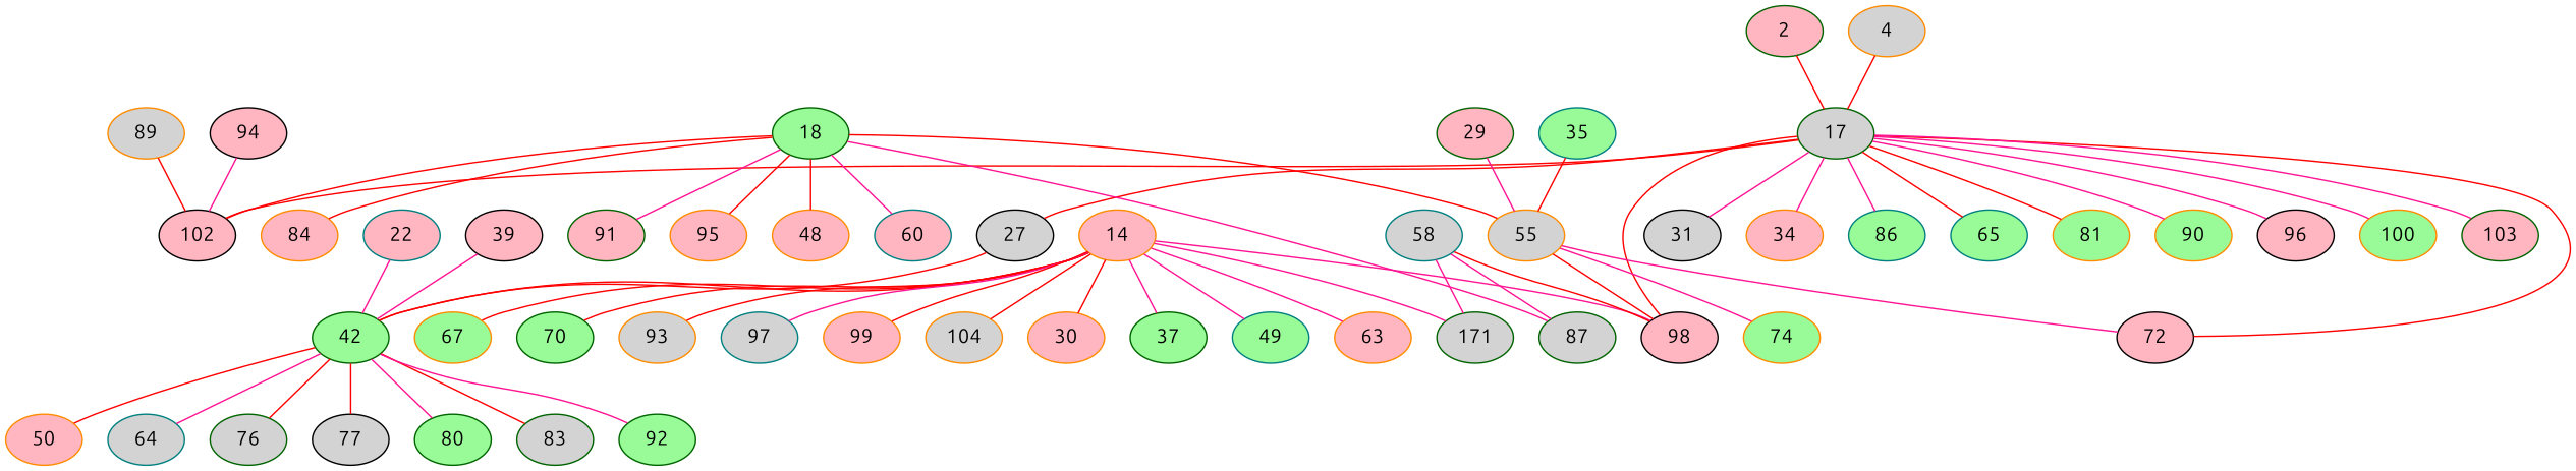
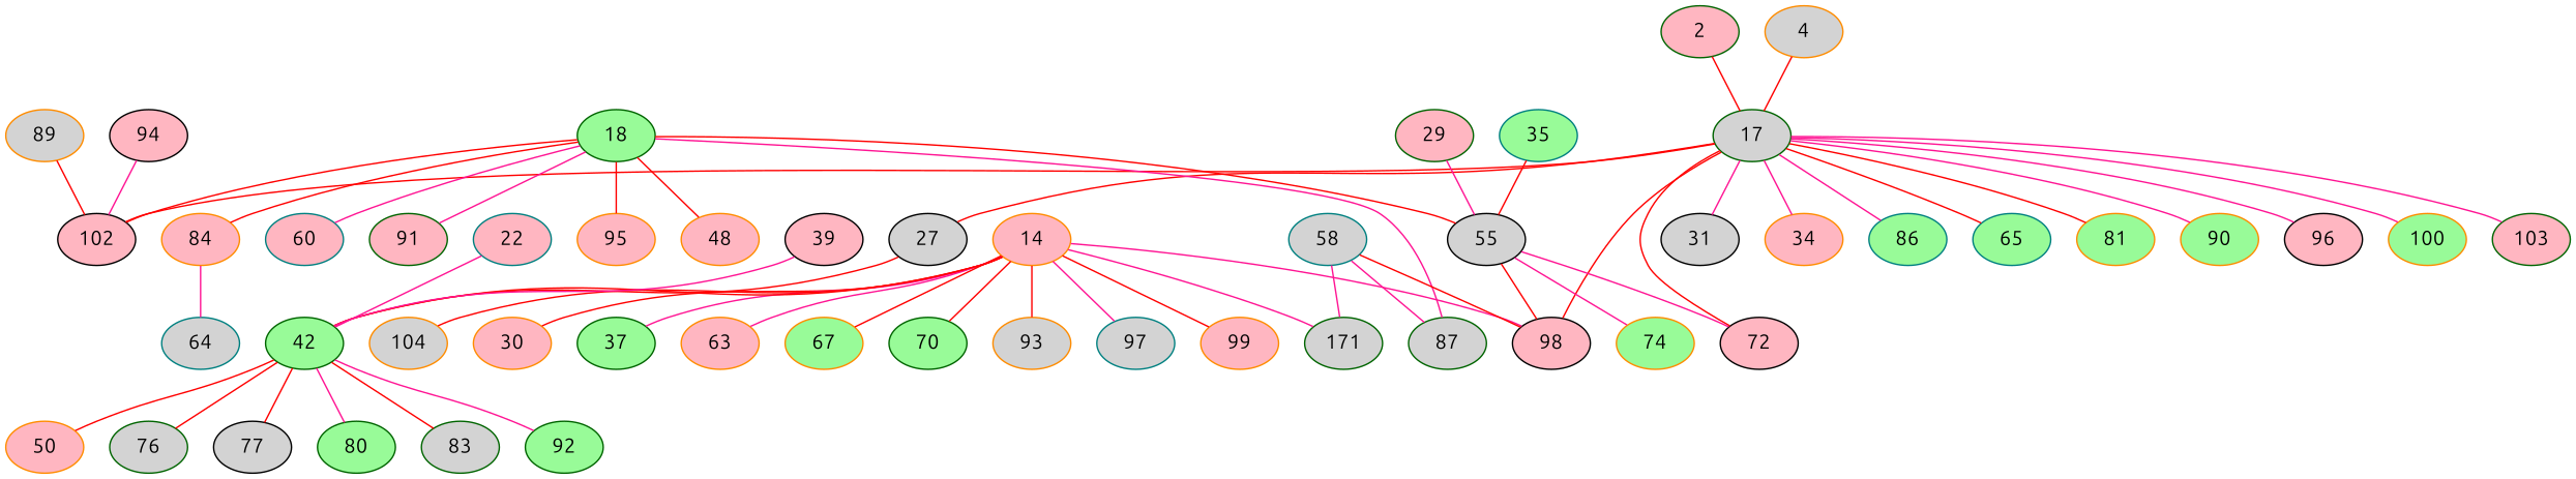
  graph {
    fontname=Ubuntu
    node [color=darkorange fillcolor=lightpink fontname=Ubuntu style=filled]
    edge [color=red fontname=Ubuntu]
    17 [color=darkgreen fillcolor=lightgrey super="+6+3"]
    98 [color=black super="+82"]
    31 [color=black fillcolor=lightgrey]
    34 [super="+8"]
    n5 [color=teal fillcolor=palegreen label=86]
    65 [color=teal fillcolor=palegreen]
    72 [color=black super="+7+45+47"]
    81 [fillcolor=palegreen]
    90 [fillcolor=palegreen super="+59+75"]
    96 [color=black]
    100 [fillcolor=palegreen]
    102 [color=black super="+85+88"]
    103 [color=darkgreen]
    27 [color=black fillcolor=lightgrey]
    2 [color=darkgreen]
    4 [fillcolor=lightgrey]
    14 [super="+13+12"]
    30
    37 [color=darkgreen fillcolor=palegreen super="+19"]
    42 [color=darkgreen fillcolor=palegreen super="+41+5"]
-   49 [color=teal fillcolor=palegreen]
    63 [super="+38"]
    67 [fillcolor=palegreen super="+21"]
    70 [color=darkgreen fillcolor=palegreen]
    93 [fillcolor=lightgrey super="+20"]
    97 [color=teal fillcolor=lightgrey]
    99
    n28 [color=darkgreen fillcolor=lightgrey label=171 super="+61"]
    104 [fillcolor=lightgrey]
    50
    64 [color=teal fillcolor=lightgrey]
    76 [color=darkgreen fillcolor=lightgrey super="+57"]
    77 [color=black fillcolor=lightgrey]
    80 [color=darkgreen fillcolor=palegreen super="+36+43+44+46+68+69"]
    83 [color=darkgreen fillcolor=lightgrey]
    92 [color=darkgreen fillcolor=palegreen super="+62"]
    18 [color=darkgreen fillcolor=palegreen]
    48
-   55 [fillcolor=lightgrey super="+11"]
+   55 [color=black fillcolor=lightgrey super="+11"]
    60 [color=teal]
    84 [super="+79"]
    87 [color=darkgreen fillcolor=lightgrey super="+86"]
    91 [color=darkgreen]
    95
    74 [fillcolor=palegreen]
    22 [color=teal]
    29 [color=darkgreen]
    35 [color=teal fillcolor=palegreen]
    39 [color=black]
    58 [color=teal fillcolor=lightgrey]
    89 [fillcolor=lightgrey]
    94 [color=black]
    17 -- 98
    17 -- 31 [color=deeppink]
    17 -- 34 [color=deeppink]
    17 -- n5 [color=deeppink]
    17 -- 65
    17 -- 72
    17 -- 81
    17 -- 90 [color=deeppink]
    17 -- 96 [color=deeppink]
    17 -- 100 [color=deeppink]
    17 -- 102
    17 -- 103 [color=deeppink]
    17 -- 27 [weight=4]
    27 -- 42
    2 -- 17
    4 -- 17
    14 -- 98 [color=deeppink]
    14 -- 30
    14 -- 37 [color=deeppink]
    14 -- 42 [weight=3]
-   14 -- 49 [color=deeppink]
    14 -- 63 [color=deeppink]
    14 -- 67
    14 -- 70
    14 -- 93
    14 -- 97 [color=deeppink]
    14 -- 99
    14 -- n28 [color=deeppink]
    14 -- 104
    42 -- 50
-   42 -- 64 [color=deeppink]
+   84 -- 64 [color=deeppink]
    42 -- 76
    42 -- 77
    42 -- 80 [color=deeppink]
    42 -- 83
    42 -- 92 [color=deeppink]
    18 -- 102
    18 -- 48
    18 -- 55 [weight=2]
    18 -- 60 [color=deeppink]
    18 -- 84
    18 -- 87 [color=deeppink]
    18 -- 91 [color=deeppink]
    18 -- 95
    55 -- 98
    55 -- 72 [color=deeppink]
    55 -- 74 [color=deeppink]
    22 -- 42 [color=deeppink]
    29 -- 55 [color=deeppink]
    35 -- 55
    39 -- 42 [color=deeppink]
    58 -- 98
    58 -- n28 [color=deeppink]
    58 -- 87 [color=deeppink weight=2]
    89 -- 102
    94 -- 102 [color=deeppink]
  }
